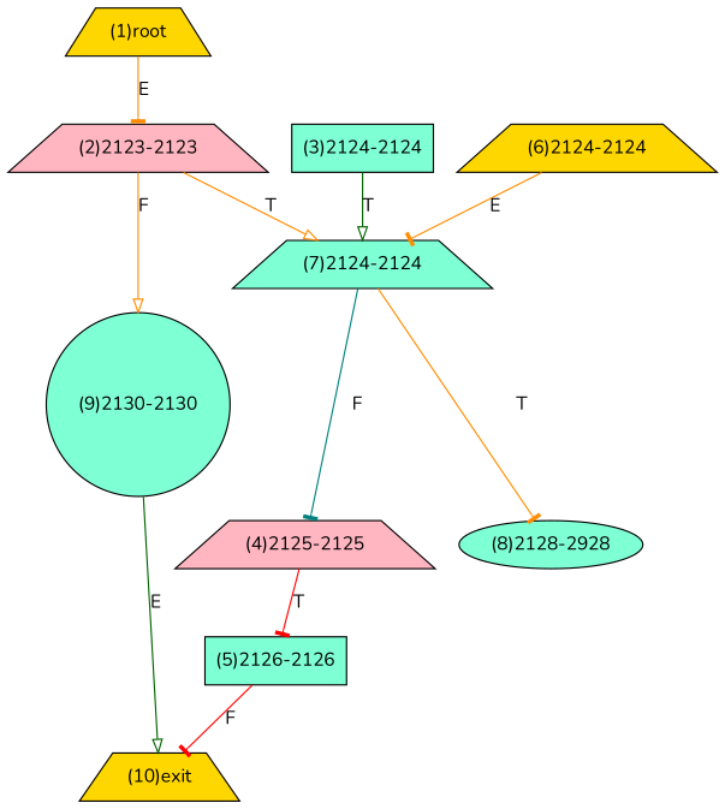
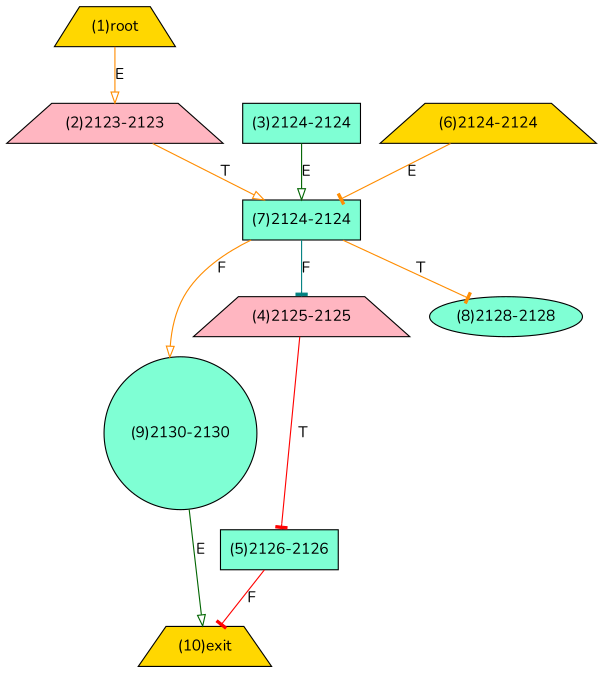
  digraph {
    fontname=Nunito
    node [fillcolor=aquamarine fontname=Nunito shape=trapezium style=filled]
    edge [arrowhead=tee color=darkorange fontname=Nunito]
    n1 [fillcolor=gold label="(1)root"]
    n2 [fillcolor=lightpink label="(2)2123-2123"]
    n3 [label="(9)2130-2130" shape=circle]
-   n4 [label="(7)2124-2124"]
+   n4 [label="(7)2124-2124" shape=box]
    n5 [label="(3)2124-2124" shape=box]
    n6 [fillcolor=gold label="(10)exit"]
    n7 [fillcolor=lightpink label="(4)2125-2125"]
-   n8 [label="(8)2128-2928" shape=ellipse]
+   n8 [label="(8)2128-2128" shape=ellipse]
    n9 [label="(5)2126-2126" shape=box]
    n10 [fillcolor=gold label="(6)2124-2124"]
-   n1 -> n2 [label=E]
-   n2 -> n3 [arrowhead=onormal label=F]
+   n1 -> n2 [arrowhead=onormal label=E]
+   n4 -> n3 [arrowhead=onormal label=F]
    n2 -> n4 [arrowhead=onormal label=T]
    n3 -> n6 [arrowhead=onormal color=darkgreen label=E]
    n4 -> n7 [color=teal label=F]
    n4 -> n8 [label=T]
-   n5 -> n4 [arrowhead=onormal color=darkgreen label=T]
+   n5 -> n4 [arrowhead=onormal color=darkgreen label=E]
    n7 -> n9 [color=red label=T]
    n9 -> n6 [color=red label=F]
    n10 -> n4 [label=E]
  }
